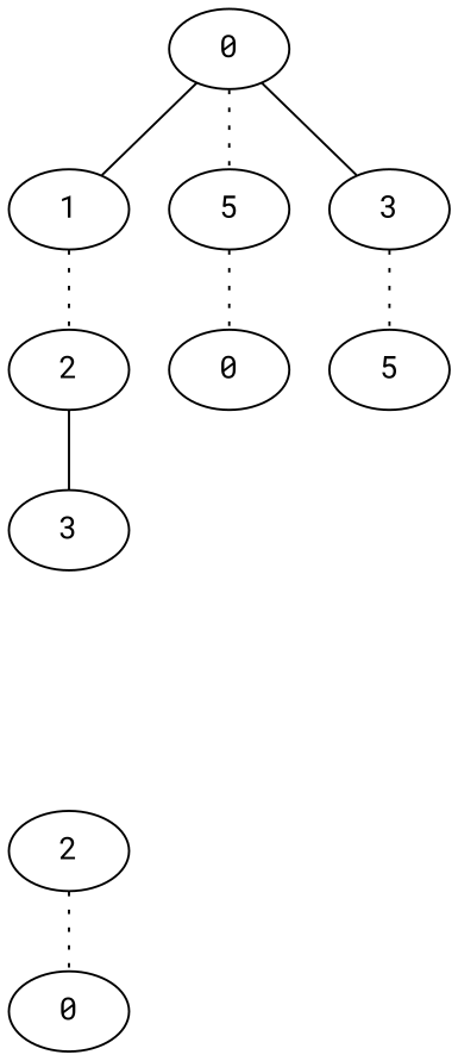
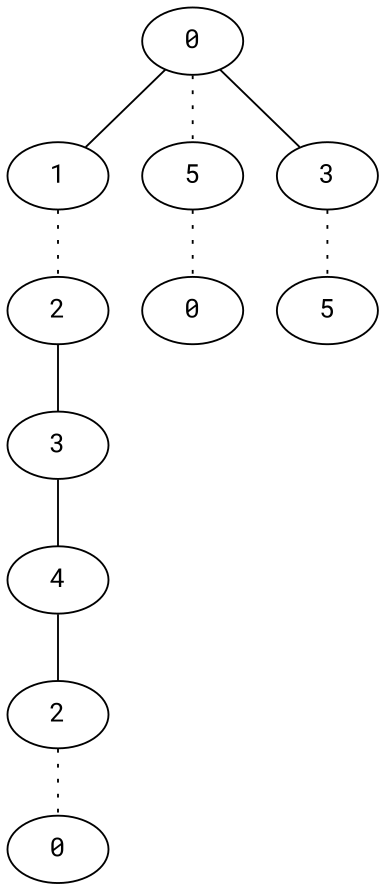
  graph {
    fontname="Roboto Mono"
    node [fontname="Roboto Mono"]
    edge [fontname="Roboto Mono"]
    n1 [label=0]
    n2 [label=1]
    n3 [label=5]
    n4 [label=3]
    n5 [label=2]
    n6 [label=3]
+   n7 [label=4]
    n8 [label=2]
    n9 [label=0]
    n10 [label=0]
    n11 [label=5]
    n1 -- n2
    n1 -- n3 [style=dotted]
    n1 -- n4
    n2 -- n5 [style=dotted]
    n3 -- n10 [style=dotted]
    n4 -- n11 [style=dotted]
    n5 -- n6
+   n6 -- n7
+   n7 -- n8
    n8 -- n9 [style=dotted]
  }
